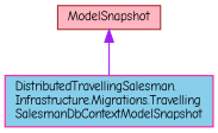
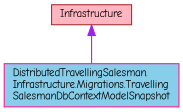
  digraph {
    rankdir=TB
    fontname="Comic Neue"
    node [fontname="Comic Neue" fontsize=10 shape=record style=filled]
-   n1 [color=brown fillcolor=lightpink height=0.2 label=ModelSnapshot width=0.4]
+   n1 [color=brown fillcolor=lightpink height=0.2 label=Infrastructure width=0.4]
    n2 [color=deeppink fillcolor=skyblue height=0.2 label="DistributedTravellingSalesman.\lInfrastructure.Migrations.Travelling\lSalesmanDbContextModelSnapshot" width=0.4]
    n1 -> n2 [color=purple dir=back fontname="Comic Neue" fontsize=10 labelfontname=Helvetica labelfontsize=10 style=solid]
  }
